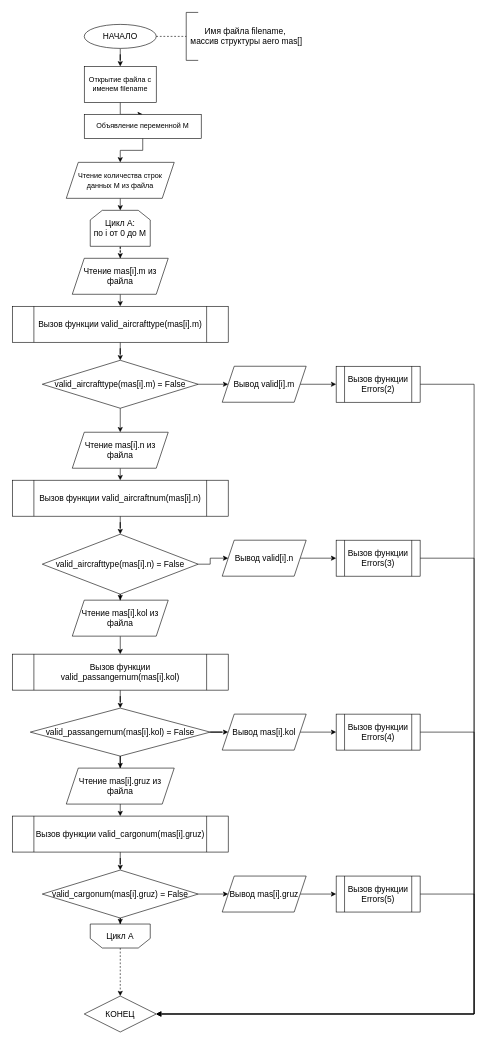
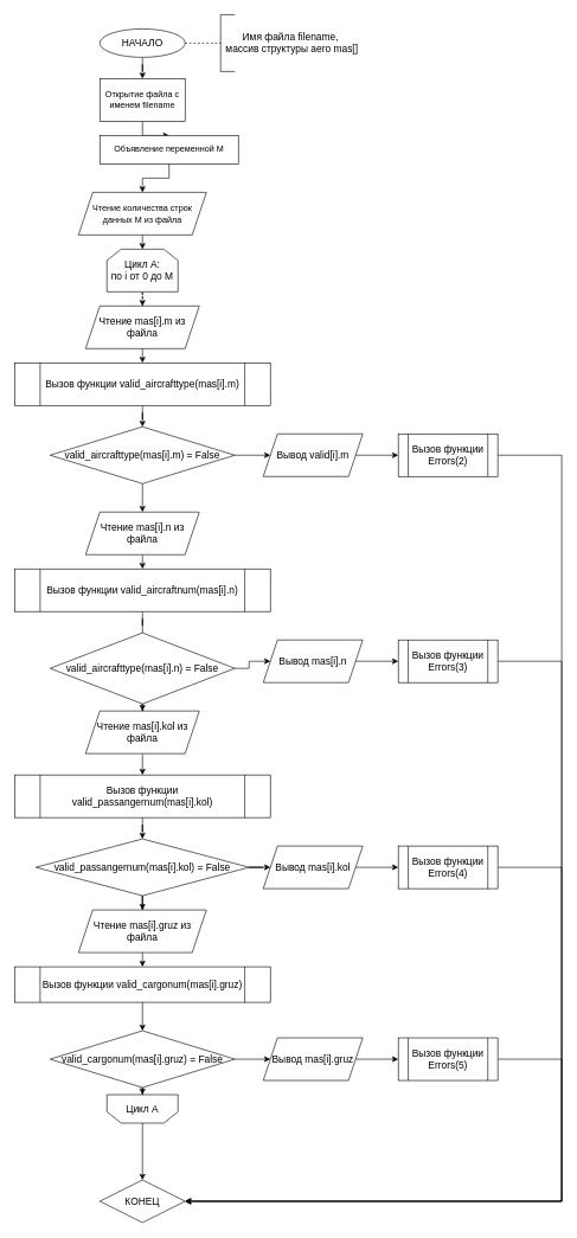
  <mxCell id="0" />
  <mxCell id="1" parent="0" />
  <mxCell id="2" value="" style="edgeStyle=orthogonalEdgeStyle;rounded=0;orthogonalLoop=1;jettySize=auto;html=1;fontSize=14;" parent="1" source="3" target="10" edge="1"><mxGeometry relative="1" as="geometry" /></mxCell>
  <mxCell id="3" value="&lt;font style=&quot;font-size: 14px;&quot;&gt;НАЧАЛО&lt;/font&gt;" style="ellipse;whiteSpace=wrap;html=1;" parent="1" vertex="1"><mxGeometry x="140" y="40" width="120" height="40" as="geometry" /></mxCell>
  <mxCell id="4" value="" style="endArrow=none;dashed=1;html=1;rounded=0;fontSize=14;exitX=1;exitY=0.5;exitDx=0;exitDy=0;" parent="1" source="3" edge="1"><mxGeometry width="50" height="50" relative="1" as="geometry"><mxPoint x="250" y="70" as="sourcePoint" /><mxPoint x="310" y="60" as="targetPoint" /></mxGeometry></mxCell>
  <mxCell id="5" value="" style="endArrow=none;html=1;rounded=0;fontSize=14;" parent="1" edge="1"><mxGeometry width="50" height="50" relative="1" as="geometry"><mxPoint x="310" y="100" as="sourcePoint" /><mxPoint x="310" y="20" as="targetPoint" /></mxGeometry></mxCell>
  <mxCell id="6" value="" style="endArrow=none;html=1;rounded=0;fontSize=14;" parent="1" edge="1"><mxGeometry width="50" height="50" relative="1" as="geometry"><mxPoint x="330" y="20" as="sourcePoint" /><mxPoint x="310" y="20" as="targetPoint" /></mxGeometry></mxCell>
  <mxCell id="7" value="" style="endArrow=none;html=1;rounded=0;fontSize=14;" parent="1" edge="1"><mxGeometry width="50" height="50" relative="1" as="geometry"><mxPoint x="330" y="100" as="sourcePoint" /><mxPoint x="310" y="100" as="targetPoint" /></mxGeometry></mxCell>
  <mxCell id="8" value="Имя файла filename,&amp;nbsp;&lt;br&gt;массив структуры aero mas[]" style="text;html=1;align=center;verticalAlign=middle;resizable=0;points=[];autosize=1;strokeColor=none;fillColor=none;fontSize=14;" parent="1" vertex="1"><mxGeometry x="310" y="40" width="200" height="40" as="geometry" /></mxCell>
  <mxCell id="9" value="" style="edgeStyle=orthogonalEdgeStyle;rounded=0;orthogonalLoop=1;jettySize=auto;html=1;fontSize=14;" parent="1" source="10" target="12" edge="1"><mxGeometry relative="1" as="geometry" /></mxCell>
  <mxCell id="10" value="Открытие файла с именем filename" style="whiteSpace=wrap;html=1;" parent="1" vertex="1"><mxGeometry x="140" y="110" width="120" height="60" as="geometry" /></mxCell>
  <mxCell id="11" value="" style="edgeStyle=orthogonalEdgeStyle;rounded=0;orthogonalLoop=1;jettySize=auto;html=1;fontSize=14;entryX=0.5;entryY=0;entryDx=0;entryDy=0;" parent="1" source="12" target="22" edge="1"><mxGeometry relative="1" as="geometry"><mxPoint x="200" y="270" as="targetPoint" /></mxGeometry></mxCell>
  <mxCell id="12" value="Объявление переменной M" style="whiteSpace=wrap;html=1;" parent="1" vertex="1"><mxGeometry x="140" y="190" width="195" height="40" as="geometry" /></mxCell>
  <mxCell id="13" style="edgeStyle=orthogonalEdgeStyle;rounded=0;orthogonalLoop=1;jettySize=auto;html=1;entryX=0.5;entryY=0;entryDx=0;entryDy=0;fontSize=14;exitX=0.5;exitY=1;exitDx=0;exitDy=0;" parent="1" source="22" target="15" edge="1"><mxGeometry relative="1" as="geometry"><mxPoint x="200" y="330" as="sourcePoint" /></mxGeometry></mxCell>
  <mxCell id="14" value="" style="edgeStyle=orthogonalEdgeStyle;rounded=0;orthogonalLoop=1;jettySize=auto;html=1;fontSize=14;entryX=0.5;entryY=0;entryDx=0;entryDy=0;dashed=1;" parent="1" source="15" target="23" edge="1"><mxGeometry relative="1" as="geometry"><mxPoint x="200" y="430" as="targetPoint" /></mxGeometry></mxCell>
  <mxCell id="15" value="Цикл А:&lt;br&gt;по i от 0 до M" style="shape=loopLimit;whiteSpace=wrap;html=1;fontSize=14;" parent="1" vertex="1"><mxGeometry x="150" y="350" width="100" height="60" as="geometry" /></mxCell>
  <mxCell id="16" style="edgeStyle=orthogonalEdgeStyle;rounded=0;orthogonalLoop=1;jettySize=auto;html=1;entryX=0.5;entryY=0;entryDx=0;entryDy=0;fontSize=14;exitX=0.5;exitY=1;exitDx=0;exitDy=0;" parent="1" source="23" target="18" edge="1"><mxGeometry relative="1" as="geometry"><mxPoint x="200" y="490" as="sourcePoint" /></mxGeometry></mxCell>
  <mxCell id="17" value="" style="edgeStyle=orthogonalEdgeStyle;rounded=0;orthogonalLoop=1;jettySize=auto;html=1;fontSize=14;" parent="1" source="18" target="21" edge="1"><mxGeometry relative="1" as="geometry" /></mxCell>
  <mxCell id="18" value="Вызов функции valid_aircrafttype(mas[i].m)" style="shape=process;whiteSpace=wrap;html=1;backgroundOutline=1;fontSize=14;" parent="1" vertex="1"><mxGeometry x="20" y="510" width="360" height="60" as="geometry" /></mxCell>
  <mxCell id="19" style="edgeStyle=orthogonalEdgeStyle;rounded=0;orthogonalLoop=1;jettySize=auto;html=1;entryX=0;entryY=0.5;entryDx=0;entryDy=0;fontSize=14;" parent="1" source="21" target="25" edge="1"><mxGeometry relative="1" as="geometry" /></mxCell>
  <mxCell id="20" style="edgeStyle=orthogonalEdgeStyle;rounded=0;orthogonalLoop=1;jettySize=auto;html=1;entryX=0.5;entryY=0;entryDx=0;entryDy=0;fontSize=14;" parent="1" source="21" target="34" edge="1"><mxGeometry relative="1" as="geometry" /></mxCell>
  <mxCell id="21" value="&lt;span style=&quot;&quot;&gt;valid_aircrafttype(mas[i].m) = False&lt;/span&gt;" style="rhombus;whiteSpace=wrap;html=1;fontSize=14;" parent="1" vertex="1"><mxGeometry x="70" y="600" width="260" height="80" as="geometry" /></mxCell>
  <mxCell id="22" value="&lt;span style=&quot;font-size: 12px;&quot;&gt;Чтение количества строк данных M из файла&lt;/span&gt;" style="shape=parallelogram;perimeter=parallelogramPerimeter;whiteSpace=wrap;html=1;fixedSize=1;fontSize=14;" parent="1" vertex="1"><mxGeometry x="110" y="270" width="180" height="60" as="geometry" /></mxCell>
  <mxCell id="23" value="&lt;span style=&quot;&quot;&gt;Чтение mas[i].m из файла&lt;/span&gt;" style="shape=parallelogram;perimeter=parallelogramPerimeter;whiteSpace=wrap;html=1;fixedSize=1;fontSize=14;" parent="1" vertex="1"><mxGeometry x="120" y="430" width="160" height="60" as="geometry" /></mxCell>
  <mxCell id="24" value="" style="edgeStyle=orthogonalEdgeStyle;rounded=0;orthogonalLoop=1;jettySize=auto;html=1;fontSize=14;entryX=0;entryY=0.5;entryDx=0;entryDy=0;" parent="1" source="25" target="27" edge="1"><mxGeometry relative="1" as="geometry"><mxPoint x="600" y="640" as="targetPoint" /></mxGeometry></mxCell>
  <mxCell id="25" value="Вывод valid[i].m" style="shape=parallelogram;perimeter=parallelogramPerimeter;whiteSpace=wrap;html=1;fixedSize=1;fontSize=14;" parent="1" vertex="1"><mxGeometry x="370" y="610" width="140" height="60" as="geometry" /></mxCell>
  <mxCell id="26" style="edgeStyle=orthogonalEdgeStyle;rounded=0;orthogonalLoop=1;jettySize=auto;html=1;entryX=1;entryY=0.5;entryDx=0;entryDy=0;fontSize=14;" parent="1" source="27" target="63" edge="1"><mxGeometry relative="1" as="geometry"><Array as="points"><mxPoint x="790" y="640" /><mxPoint x="790" y="1690" /></Array></mxGeometry></mxCell>
  <mxCell id="27" value="Вызов функции Errors(2)" style="shape=process;whiteSpace=wrap;html=1;backgroundOutline=1;fontSize=14;" parent="1" vertex="1"><mxGeometry x="560" y="610" width="140" height="60" as="geometry" /></mxCell>
  <mxCell id="28" style="edgeStyle=orthogonalEdgeStyle;rounded=0;orthogonalLoop=1;jettySize=auto;html=1;entryX=0.5;entryY=0;entryDx=0;entryDy=0;fontSize=14;exitX=0.5;exitY=1;exitDx=0;exitDy=0;" parent="1" source="34" target="30" edge="1"><mxGeometry relative="1" as="geometry"><mxPoint x="200" y="780" as="sourcePoint" /></mxGeometry></mxCell>
- <mxCell id="29" value="" style="edgeStyle=orthogonalEdgeStyle;rounded=0;orthogonalLoop=1;jettySize=auto;html=1;fontSize=14;" parent="1" source="30" target="33" edge="1"><mxGeometry relative="1" as="geometry" /></mxCell>
+ <mxCell id="29" value="" style="edgeStyle=orthogonalEdgeStyle;rounded=0;orthogonalLoop=1;jettySize=auto;html=1;fontSize=14;endArrow=none;" parent="1" source="30" target="33" edge="1"><mxGeometry relative="1" as="geometry" /></mxCell>
  <mxCell id="30" value="Вызов функции valid_aircraftnum(mas[i].n)" style="shape=process;whiteSpace=wrap;html=1;backgroundOutline=1;fontSize=14;" parent="1" vertex="1"><mxGeometry x="20" y="800" width="360" height="60" as="geometry" /></mxCell>
  <mxCell id="31" style="edgeStyle=orthogonalEdgeStyle;rounded=0;orthogonalLoop=1;jettySize=auto;html=1;entryX=0;entryY=0.5;entryDx=0;entryDy=0;fontSize=14;" parent="1" source="33" target="36" edge="1"><mxGeometry relative="1" as="geometry" /></mxCell>
  <mxCell id="32" style="edgeStyle=orthogonalEdgeStyle;rounded=0;orthogonalLoop=1;jettySize=auto;html=1;entryX=0.5;entryY=0;entryDx=0;entryDy=0;fontSize=14;" parent="1" source="33" target="45" edge="1"><mxGeometry relative="1" as="geometry" /></mxCell>
  <mxCell id="33" value="&lt;span style=&quot;&quot;&gt;valid_aircrafttype(mas[i].n) = False&lt;/span&gt;" style="rhombus;whiteSpace=wrap;html=1;fontSize=14;" parent="1" vertex="1"><mxGeometry x="70" y="890" width="260" height="100" as="geometry" /></mxCell>
  <mxCell id="34" value="&lt;span style=&quot;&quot;&gt;Чтение mas[i].n из файла&lt;/span&gt;" style="shape=parallelogram;perimeter=parallelogramPerimeter;whiteSpace=wrap;html=1;fixedSize=1;fontSize=14;" parent="1" vertex="1"><mxGeometry x="120" y="720" width="160" height="60" as="geometry" /></mxCell>
  <mxCell id="35" value="" style="edgeStyle=orthogonalEdgeStyle;rounded=0;orthogonalLoop=1;jettySize=auto;html=1;fontSize=14;entryX=0;entryY=0.5;entryDx=0;entryDy=0;" parent="1" source="36" target="38" edge="1"><mxGeometry relative="1" as="geometry"><mxPoint x="600" y="930" as="targetPoint" /></mxGeometry></mxCell>
- <mxCell id="36" value="Вывод valid[i].n" style="shape=parallelogram;perimeter=parallelogramPerimeter;whiteSpace=wrap;html=1;fixedSize=1;fontSize=14;" parent="1" vertex="1"><mxGeometry x="370" y="900" width="140" height="60" as="geometry" /></mxCell>
+ <mxCell id="36" value="Вывод mas[i].n" style="shape=parallelogram;perimeter=parallelogramPerimeter;whiteSpace=wrap;html=1;fixedSize=1;fontSize=14;" parent="1" vertex="1"><mxGeometry x="370" y="900" width="140" height="60" as="geometry" /></mxCell>
  <mxCell id="37" style="edgeStyle=orthogonalEdgeStyle;rounded=0;orthogonalLoop=1;jettySize=auto;html=1;entryX=1;entryY=0.5;entryDx=0;entryDy=0;fontSize=14;" parent="1" source="38" target="63" edge="1"><mxGeometry relative="1" as="geometry"><Array as="points"><mxPoint x="790" y="930" /><mxPoint x="790" y="1690" /></Array></mxGeometry></mxCell>
  <mxCell id="38" value="Вызов функции Errors(3)" style="shape=process;whiteSpace=wrap;html=1;backgroundOutline=1;fontSize=14;" parent="1" vertex="1"><mxGeometry x="560" y="900" width="140" height="60" as="geometry" /></mxCell>
  <mxCell id="39" style="edgeStyle=orthogonalEdgeStyle;rounded=0;orthogonalLoop=1;jettySize=auto;html=1;entryX=0.5;entryY=0;entryDx=0;entryDy=0;fontSize=14;exitX=0.5;exitY=1;exitDx=0;exitDy=0;" parent="1" source="45" target="41" edge="1"><mxGeometry relative="1" as="geometry"><mxPoint x="200" y="1070" as="sourcePoint" /></mxGeometry></mxCell>
  <mxCell id="40" value="" style="edgeStyle=orthogonalEdgeStyle;rounded=0;orthogonalLoop=1;jettySize=auto;html=1;fontSize=14;" parent="1" source="41" target="44" edge="1"><mxGeometry relative="1" as="geometry" /></mxCell>
  <mxCell id="41" value="Вызов функции valid_passangernum(mas[i].kol)" style="shape=process;whiteSpace=wrap;html=1;backgroundOutline=1;fontSize=14;" parent="1" vertex="1"><mxGeometry x="20" y="1090" width="360" height="60" as="geometry" /></mxCell>
  <mxCell id="42" style="edgeStyle=orthogonalEdgeStyle;rounded=0;orthogonalLoop=1;jettySize=auto;html=1;entryX=0;entryY=0.5;entryDx=0;entryDy=0;fontSize=14;" parent="1" source="44" target="47" edge="1"><mxGeometry relative="1" as="geometry" /></mxCell>
  <mxCell id="43" style="edgeStyle=orthogonalEdgeStyle;rounded=0;orthogonalLoop=1;jettySize=auto;html=1;entryX=0.5;entryY=0;entryDx=0;entryDy=0;fontSize=14;" parent="1" source="44" target="56" edge="1"><mxGeometry relative="1" as="geometry" /></mxCell>
  <mxCell id="44" value="&lt;span style=&quot;&quot;&gt;valid_passangernum(mas[i].kol) = False&lt;/span&gt;" style="rhombus;whiteSpace=wrap;html=1;fontSize=14;" parent="1" vertex="1"><mxGeometry x="50" y="1180" width="300" height="80" as="geometry" /></mxCell>
  <mxCell id="45" value="&lt;span style=&quot;&quot;&gt;Чтение mas[i].kol из файла&lt;/span&gt;" style="shape=parallelogram;perimeter=parallelogramPerimeter;whiteSpace=wrap;html=1;fixedSize=1;fontSize=14;" parent="1" vertex="1"><mxGeometry x="120" y="1000" width="160" height="60" as="geometry" /></mxCell>
  <mxCell id="46" value="" style="edgeStyle=orthogonalEdgeStyle;rounded=0;orthogonalLoop=1;jettySize=auto;html=1;fontSize=14;entryX=0;entryY=0.5;entryDx=0;entryDy=0;" parent="1" source="47" target="49" edge="1"><mxGeometry relative="1" as="geometry"><mxPoint x="600" y="1220" as="targetPoint" /></mxGeometry></mxCell>
  <mxCell id="47" value="Вывод mas[i].kol" style="shape=parallelogram;perimeter=parallelogramPerimeter;whiteSpace=wrap;html=1;fixedSize=1;fontSize=14;" parent="1" vertex="1"><mxGeometry x="370" y="1190" width="140" height="60" as="geometry" /></mxCell>
  <mxCell id="48" style="edgeStyle=orthogonalEdgeStyle;rounded=0;orthogonalLoop=1;jettySize=auto;html=1;entryX=1;entryY=0.5;entryDx=0;entryDy=0;fontSize=14;" parent="1" source="49" target="63" edge="1"><mxGeometry relative="1" as="geometry"><Array as="points"><mxPoint x="790" y="1220" /><mxPoint x="790" y="1690" /></Array></mxGeometry></mxCell>
  <mxCell id="49" value="Вызов функции Errors(4)" style="shape=process;whiteSpace=wrap;html=1;backgroundOutline=1;fontSize=14;" parent="1" vertex="1"><mxGeometry x="560" y="1190" width="140" height="60" as="geometry" /></mxCell>
  <mxCell id="50" style="edgeStyle=orthogonalEdgeStyle;rounded=0;orthogonalLoop=1;jettySize=auto;html=1;entryX=0.5;entryY=0;entryDx=0;entryDy=0;fontSize=14;exitX=0.5;exitY=1;exitDx=0;exitDy=0;" parent="1" source="56" target="52" edge="1"><mxGeometry relative="1" as="geometry"><mxPoint x="200" y="1340" as="sourcePoint" /></mxGeometry></mxCell>
  <mxCell id="51" value="" style="edgeStyle=orthogonalEdgeStyle;rounded=0;orthogonalLoop=1;jettySize=auto;html=1;fontSize=14;" parent="1" source="52" target="55" edge="1"><mxGeometry relative="1" as="geometry" /></mxCell>
- <mxCell id="52" value="Вызов функции valid_cargonum(mas[i].gruz)" style="shape=process;whiteSpace=wrap;html=1;backgroundOutline=1;fontSize=14;" parent="1" vertex="1"><mxGeometry x="20" y="1360" width="360" height="60" as="geometry" /></mxCell>
+ <mxCell id="52" value="Вызов функции valid_cargonum(mas[i].gruz)" style="shape=process;whiteSpace=wrap;html=1;backgroundOutline=1;fontSize=14;" parent="1" vertex="1"><mxGeometry x="20" y="1360" width="360" height="50" as="geometry" /></mxCell>
  <mxCell id="53" style="edgeStyle=orthogonalEdgeStyle;rounded=0;orthogonalLoop=1;jettySize=auto;html=1;entryX=0;entryY=0.5;entryDx=0;entryDy=0;fontSize=14;" parent="1" source="55" target="58" edge="1"><mxGeometry relative="1" as="geometry" /></mxCell>
  <mxCell id="54" style="edgeStyle=orthogonalEdgeStyle;rounded=0;orthogonalLoop=1;jettySize=auto;html=1;entryX=0.5;entryY=1;entryDx=0;entryDy=0;fontSize=14;" parent="1" source="55" target="62" edge="1"><mxGeometry relative="1" as="geometry" /></mxCell>
  <mxCell id="55" value="&lt;span style=&quot;&quot;&gt;valid_cargonum(mas[i].gruz) = False&lt;/span&gt;" style="rhombus;whiteSpace=wrap;html=1;fontSize=14;" parent="1" vertex="1"><mxGeometry x="70" y="1450" width="260" height="80" as="geometry" /></mxCell>
  <mxCell id="56" value="&lt;span style=&quot;&quot;&gt;Чтение mas[i].gruz из файла&lt;/span&gt;" style="shape=parallelogram;perimeter=parallelogramPerimeter;whiteSpace=wrap;html=1;fixedSize=1;fontSize=14;" parent="1" vertex="1"><mxGeometry x="110" y="1280" width="180" height="60" as="geometry" /></mxCell>
  <mxCell id="57" value="" style="edgeStyle=orthogonalEdgeStyle;rounded=0;orthogonalLoop=1;jettySize=auto;html=1;fontSize=14;entryX=0;entryY=0.5;entryDx=0;entryDy=0;" parent="1" source="58" target="60" edge="1"><mxGeometry relative="1" as="geometry"><mxPoint x="600" y="1490" as="targetPoint" /></mxGeometry></mxCell>
  <mxCell id="58" value="Вывод mas[i].gruz" style="shape=parallelogram;perimeter=parallelogramPerimeter;whiteSpace=wrap;html=1;fixedSize=1;fontSize=14;" parent="1" vertex="1"><mxGeometry x="370" y="1460" width="140" height="60" as="geometry" /></mxCell>
  <mxCell id="59" style="edgeStyle=orthogonalEdgeStyle;rounded=0;orthogonalLoop=1;jettySize=auto;html=1;entryX=1;entryY=0.5;entryDx=0;entryDy=0;fontSize=14;" parent="1" source="60" target="63" edge="1"><mxGeometry relative="1" as="geometry"><Array as="points"><mxPoint x="790" y="1490" /><mxPoint x="790" y="1690" /></Array></mxGeometry></mxCell>
  <mxCell id="60" value="Вызов функции Errors(5)" style="shape=process;whiteSpace=wrap;html=1;backgroundOutline=1;fontSize=14;" parent="1" vertex="1"><mxGeometry x="560" y="1460" width="140" height="60" as="geometry" /></mxCell>
- <mxCell id="61" value="" style="edgeStyle=orthogonalEdgeStyle;rounded=0;orthogonalLoop=1;jettySize=auto;html=1;fontSize=14;dashed=1;" parent="1" source="62" target="63" edge="1"><mxGeometry relative="1" as="geometry" /></mxCell>
+ <mxCell id="61" value="" style="edgeStyle=orthogonalEdgeStyle;rounded=0;orthogonalLoop=1;jettySize=auto;html=1;fontSize=14;" parent="1" source="62" target="63" edge="1"><mxGeometry relative="1" as="geometry" /></mxCell>
  <mxCell id="62" value="Цикл А" style="shape=loopLimit;whiteSpace=wrap;html=1;fontSize=14;direction=west;" parent="1" vertex="1"><mxGeometry x="150" y="1540" width="100" height="40" as="geometry" /></mxCell>
  <mxCell id="63" value="КОНЕЦ" style="rhombus;whiteSpace=wrap;html=1;fontSize=14;" parent="1" vertex="1"><mxGeometry x="140" y="1660" width="120" height="60" as="geometry" /></mxCell>
